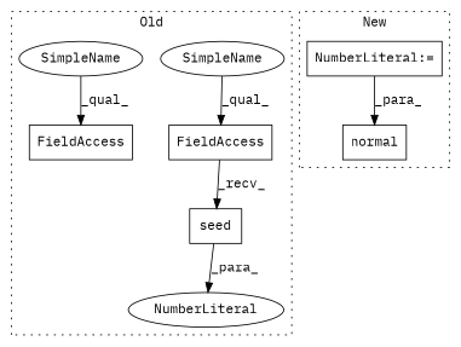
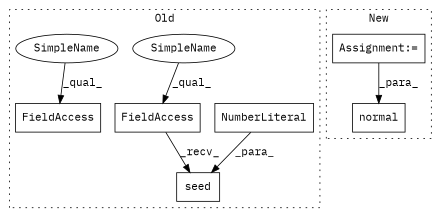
  digraph {
    fontname="IBM Plex Mono"
    node [a=32 fontname="IBM Plex Mono" l=12 s=25216 shape=box]
    edge [fontname="IBM Plex Mono"]
    n1 [l="5,1" label=seed s="25229,25236"]
-   n2 [a=34 l=2 label=NumberLiteral s=25234 shape=ellipse]
+   n2 [a=34 l=2 label=NumberLiteral s=25234]
    n3 [a=22 label=FieldAccess]
    n4 [a=22 label=FieldAccess s=25293]
    n5 [a=42 l=5 label=SimpleName shape=ellipse]
    n6 [a=42 l=5 label=SimpleName s=25293 shape=ellipse]
    n7 [l="7,1" label=normal s="25276,25290"]
-   n8 [a=7 l=1 label="NumberLiteral:=" s=25272]
+   n8 [a=7 l=1 label="Assignment:=" s=25272]
    subgraph cluster_1 {
      label=Old
      style=dotted
      n1
      n2
      n3
      n4
      n5
      n6
    }
    subgraph cluster_2 {
      label=New
      style=dotted
      n7
      n8
    }
-   n1 -> n2 [label=_para_]
+   n2 -> n1 [label=_para_]
    n3 -> n1 [label=_recv_]
    n5 -> n3 [label=_qual_]
    n6 -> n4 [label=_qual_]
    n8 -> n7 [label=_para_]
  }
